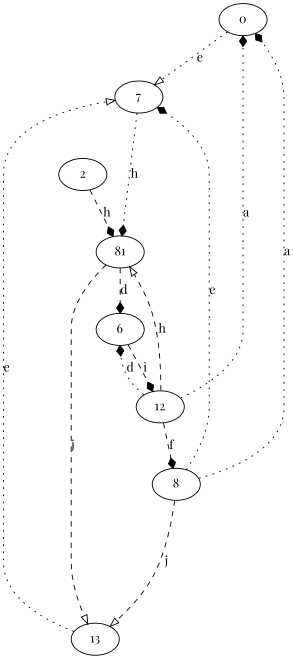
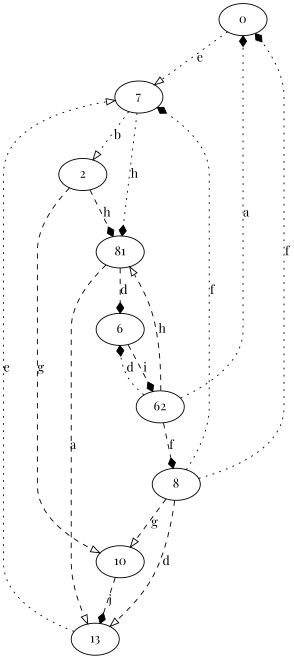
  strict digraph {
    fontname="Playfair Display"
    node [fontname="Playfair Display"]
    edge [arrowhead=diamond fontname="Playfair Display" style=dashed]
    0
    7
    2
    n4 [label=81]
+   10
    13
    6
-   12
+   12 [label=62]
    8
    0 -> 7 [arrowhead=onormal label=e style=dotted]
+   7 -> 2 [arrowhead=onormal label=b style=dotted]
    7 -> n4 [label=h style=dotted]
    2 -> n4 [label=h]
-   n4 -> 13 [arrowhead=onormal label=j]
+   2 -> 10 [arrowhead=onormal label=g]
+   n4 -> 13 [arrowhead=onormal label=a]
    n4 -> 6 [label=d]
+   10 -> 13 [label=j]
    13 -> 7 [arrowhead=onormal label=e style=dotted]
    6 -> 12 [label=i]
    12 -> 0 [label=a style=dotted]
    12 -> n4 [arrowhead=onormal label=h]
    12 -> 6 [label=d style=dotted]
    12 -> 8 [label=f]
-   8 -> 0 [label=a style=dotted]
-   8 -> 7 [label=e style=dotted]
-   8 -> 13 [arrowhead=onormal label=j]
+   8 -> 0 [label=f style=dotted]
+   8 -> 7 [label=f style=dotted]
+   8 -> 10 [arrowhead=onormal label=g]
+   8 -> 13 [arrowhead=onormal label=d]
  }
